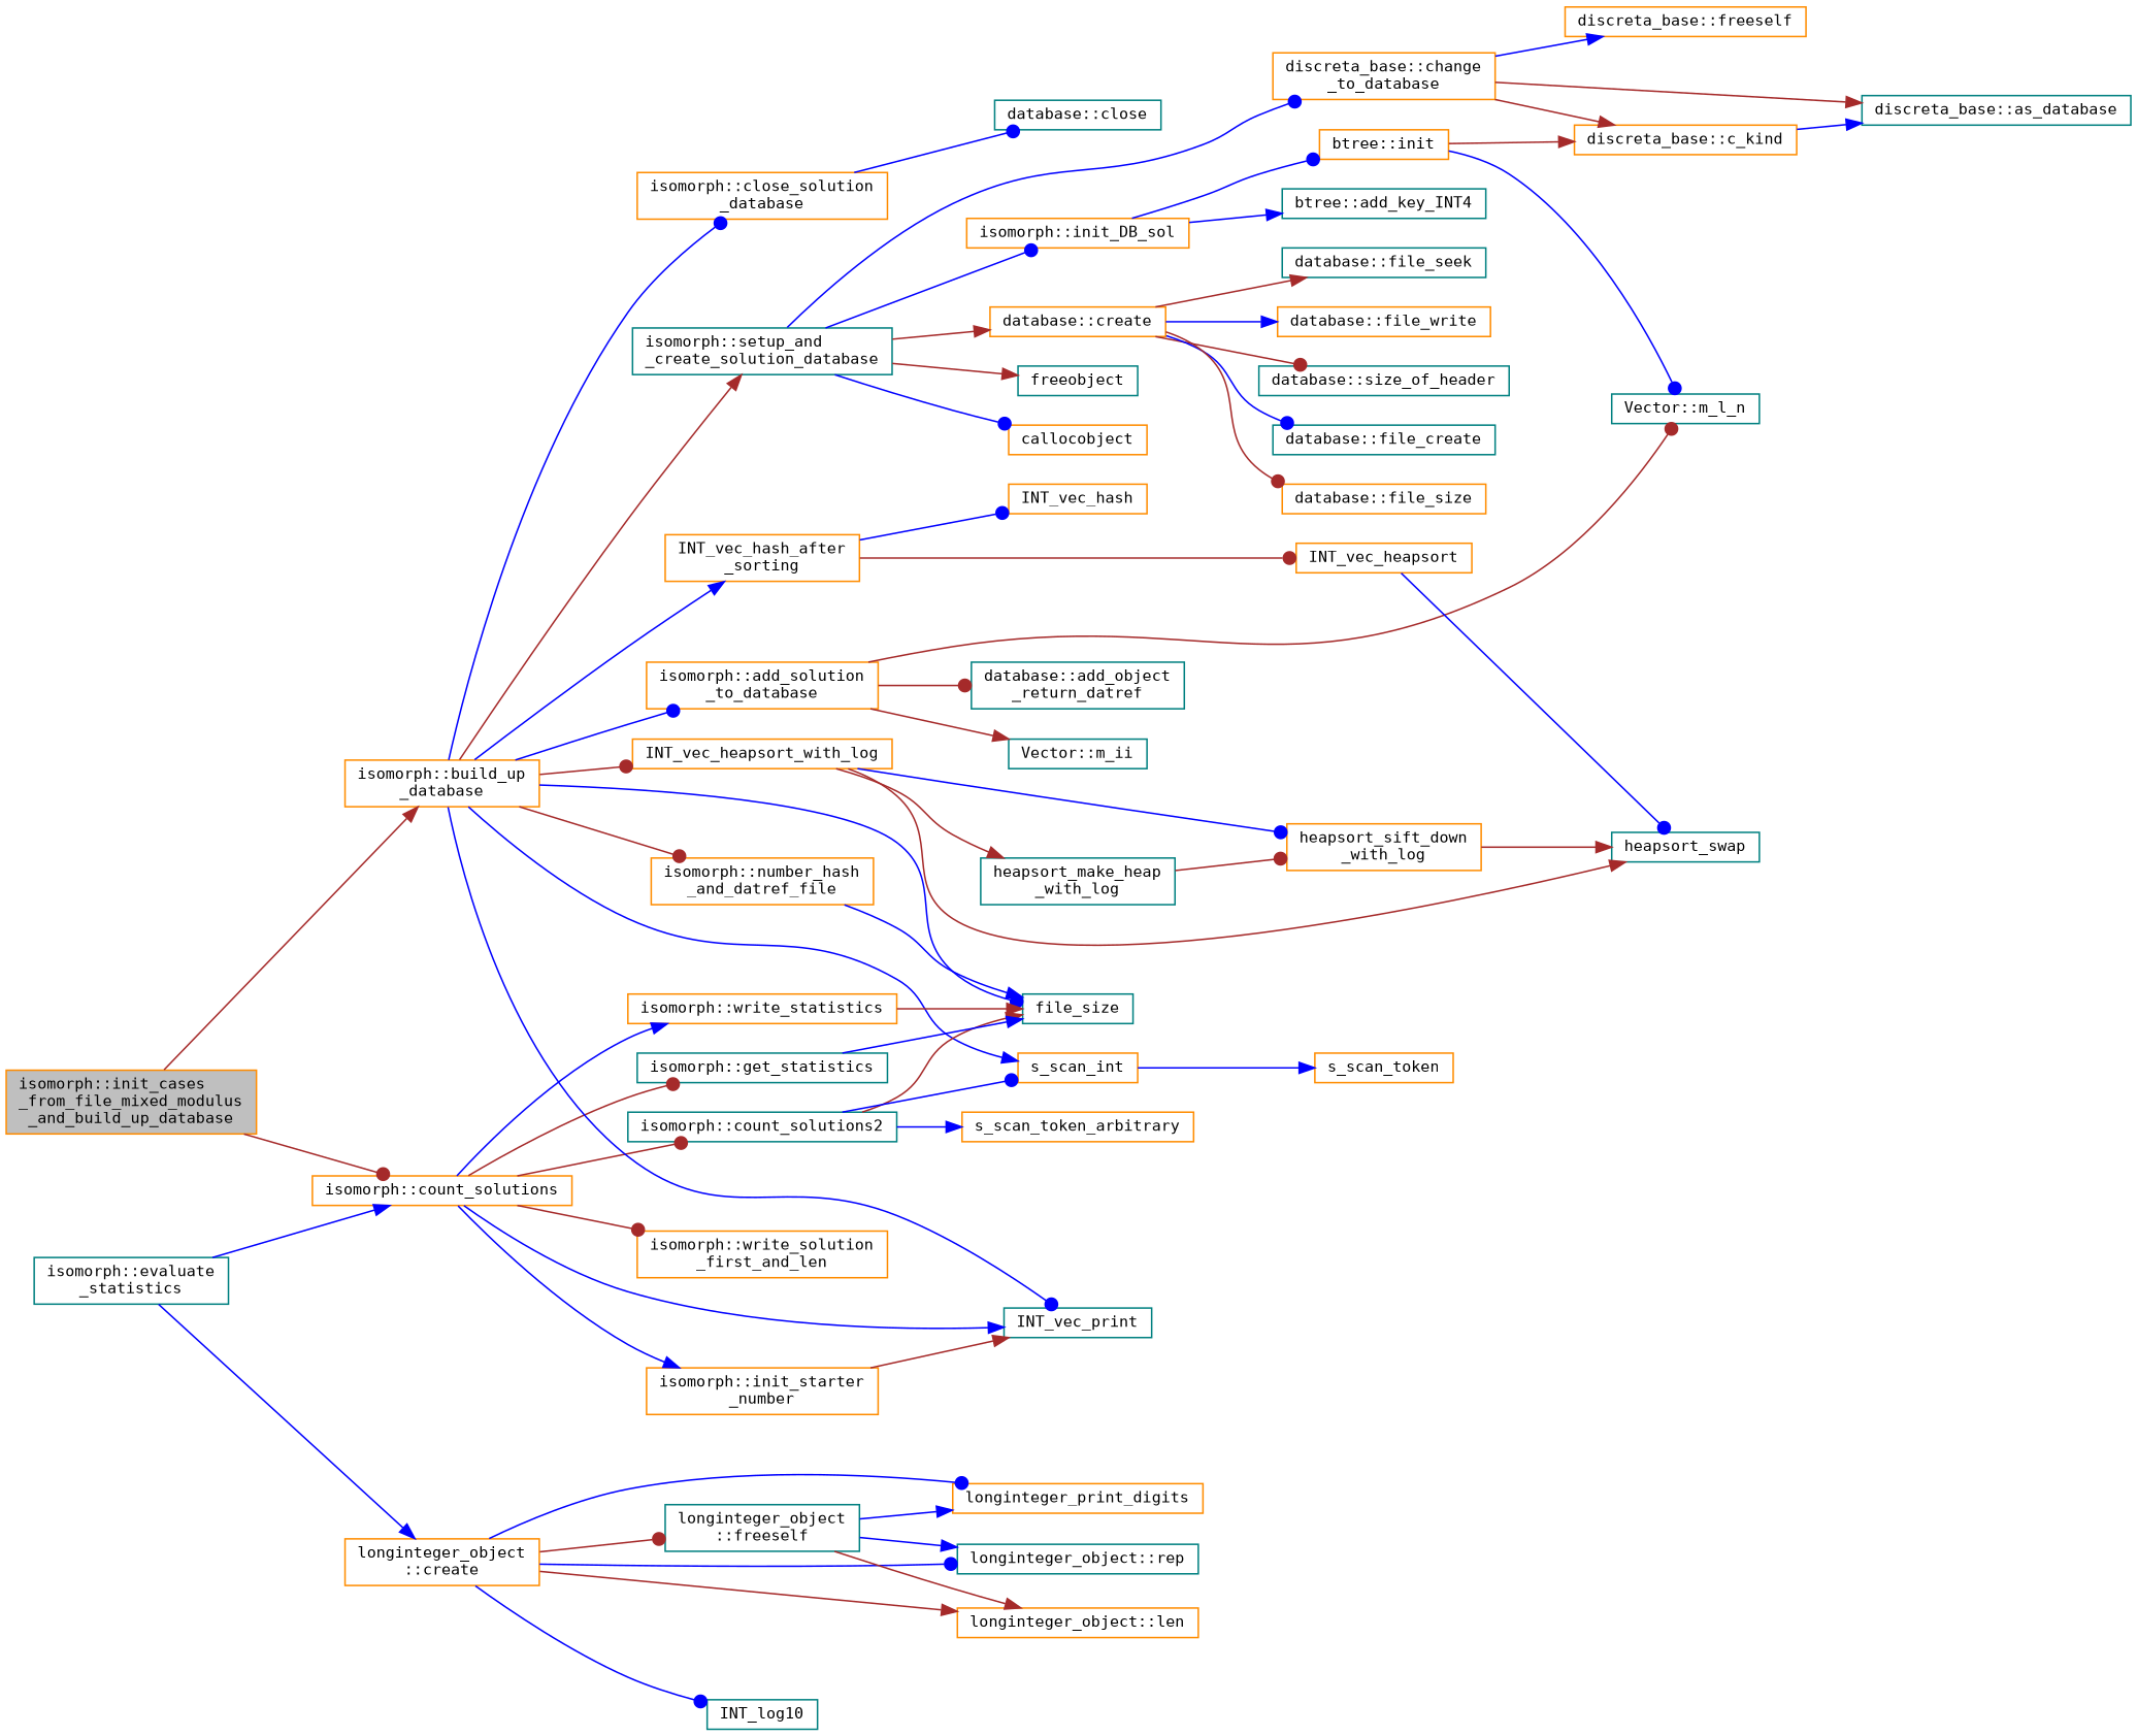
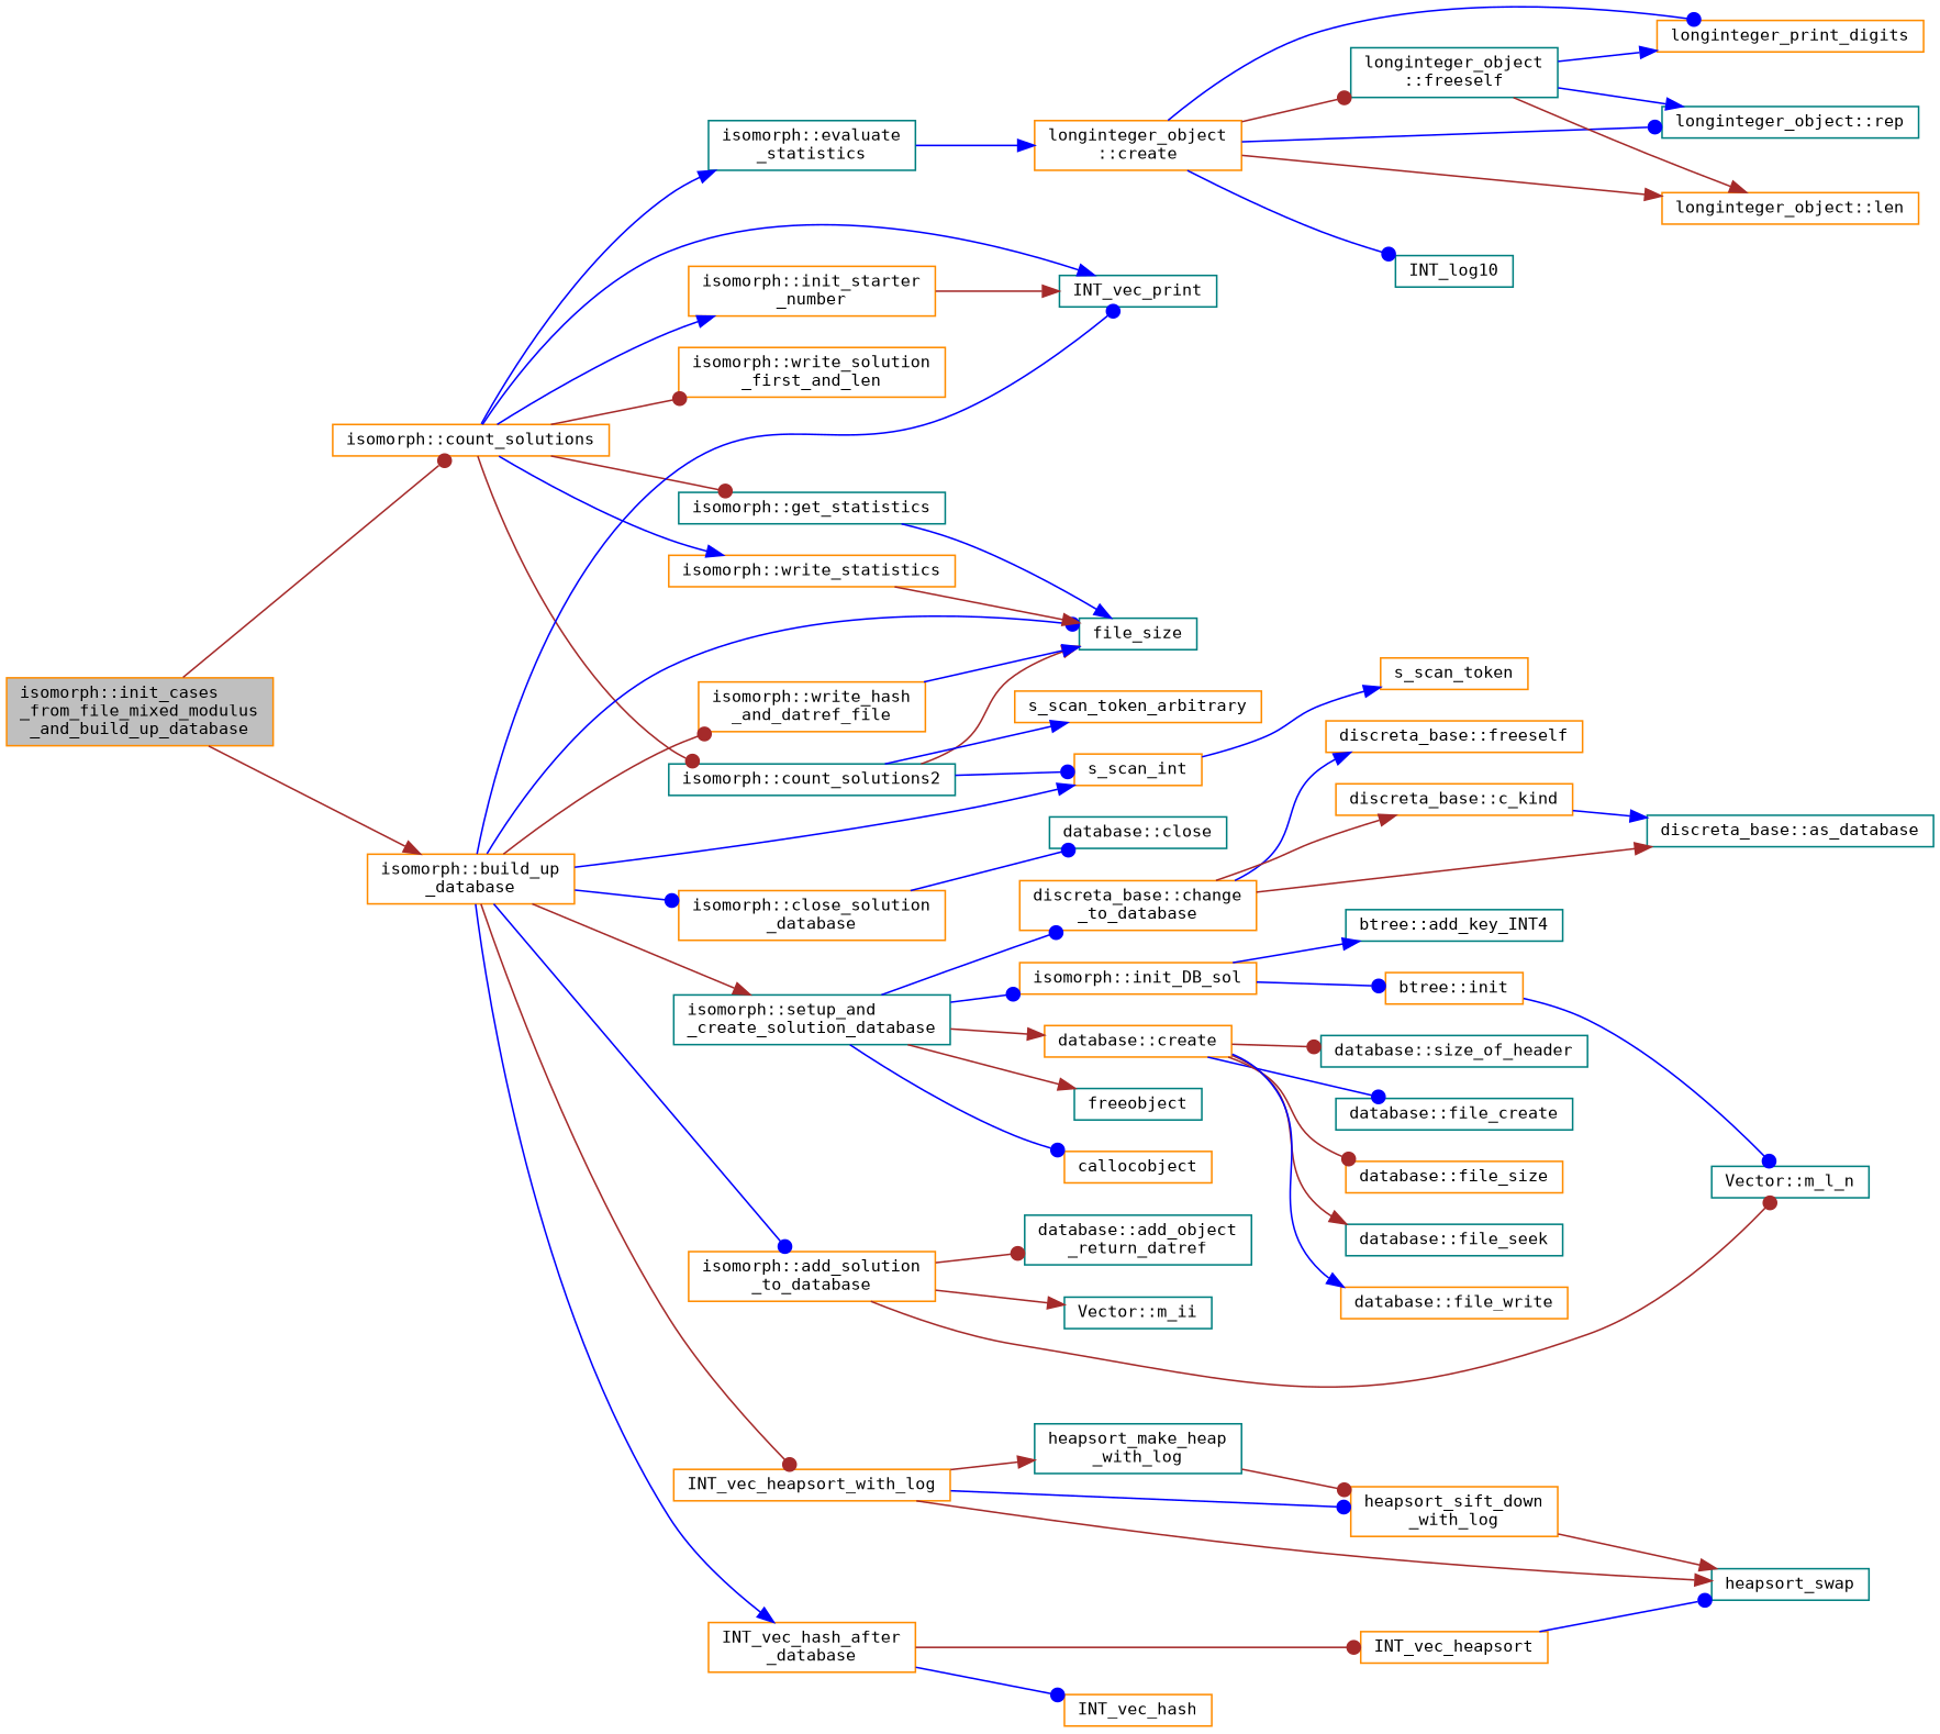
  digraph {
    fontname="DejaVu Sans Mono"
    rankdir=LR
    node [color=darkorange fillcolor=white fontname="DejaVu Sans Mono" fontsize=10 shape=record style=filled]
    edge [arrowhead=normal color=blue fontname="DejaVu Sans Mono" fontsize=10 labelfontname=Helvetica labelfontsize=10 style=solid]
    n1 [fillcolor=grey75 fontcolor=black height=0.2 label="isomorph::init_cases\l_from_file_mixed_modulus\l_and_build_up_database" width=0.4]
    n2 [height=0.2 label="isomorph::count_solutions" width=0.4]
    n3 [height=0.2 label="isomorph::build_up\l_database" width=0.4]
    n4 [color=teal height=0.2 label="isomorph::count_solutions2" width=0.4]
    n5 [color=teal height=0.2 label=INT_vec_print width=0.4]
    n6 [height=0.2 label="isomorph::init_starter\l_number" width=0.4]
    n7 [height=0.2 label="isomorph::write_solution\l_first_and_len" width=0.4]
    n8 [color=teal height=0.2 label="isomorph::get_statistics" width=0.4]
    n9 [height=0.2 label="isomorph::write_statistics" width=0.4]
    n10 [color=teal height=0.2 label="isomorph::evaluate\l_statistics" width=0.4]
    n11 [color=teal height=0.2 label=file_size width=0.4]
    n12 [height=0.2 label=s_scan_int width=0.4]
    n13 [color=teal height=0.2 label="isomorph::setup_and\l_create_solution_database" width=0.4]
-   n14 [height=0.2 label="INT_vec_hash_after\l_sorting" width=0.4]
+   n14 [height=0.2 label="INT_vec_hash_after\l_database" width=0.4]
    n15 [height=0.2 label="isomorph::add_solution\l_to_database" width=0.4]
-   n16 [height=0.2 label="isomorph::number_hash\l_and_datref_file" width=0.4]
+   n16 [height=0.2 label="isomorph::write_hash\l_and_datref_file" width=0.4]
    n17 [height=0.2 label=INT_vec_heapsort_with_log width=0.4]
    n18 [height=0.2 label="isomorph::close_solution\l_database" width=0.4]
    n19 [height=0.2 label=s_scan_token_arbitrary width=0.4]
    n20 [height=0.2 label="longinteger_object\l::create" width=0.4]
    n21 [height=0.2 label=s_scan_token width=0.4]
    n22 [color=teal height=0.2 label="longinteger_object\l::freeself" width=0.4]
    n23 [height=0.2 label=longinteger_print_digits width=0.4]
    n24 [color=teal height=0.2 label="longinteger_object::rep" width=0.4]
    n25 [height=0.2 label="longinteger_object::len" width=0.4]
    n26 [color=teal height=0.2 label=INT_log10 width=0.4]
    n27 [color=teal height=0.2 label=freeobject width=0.4]
    n28 [height=0.2 label=callocobject width=0.4]
    n29 [height=0.2 label="discreta_base::change\l_to_database" width=0.4]
    n30 [height=0.2 label="isomorph::init_DB_sol" width=0.4]
    n31 [height=0.2 label="database::create" width=0.4]
    n32 [height=0.2 label=INT_vec_heapsort width=0.4]
    n33 [height=0.2 label=INT_vec_hash width=0.4]
    n34 [color=teal height=0.2 label="Vector::m_l_n" width=0.4]
    n35 [color=teal height=0.2 label="Vector::m_ii" width=0.4]
    n36 [color=teal height=0.2 label="database::add_object\l_return_datref" width=0.4]
    n37 [color=teal height=0.2 label=heapsort_swap width=0.4]
    n38 [color=teal height=0.2 label="heapsort_make_heap\l_with_log" width=0.4]
    n39 [height=0.2 label="heapsort_sift_down\l_with_log" width=0.4]
    n40 [color=teal height=0.2 label="database::close" width=0.4]
    n41 [height=0.2 label="discreta_base::freeself" width=0.4]
    n42 [height=0.2 label="discreta_base::c_kind" width=0.4]
    n43 [color=teal height=0.2 label="discreta_base::as_database" width=0.4]
    n44 [height=0.2 label="btree::init" width=0.4]
    n45 [color=teal height=0.2 label="btree::add_key_INT4" width=0.4]
    n46 [color=teal height=0.2 label="database::size_of_header" width=0.4]
    n47 [color=teal height=0.2 label="database::file_create" width=0.4]
    n48 [height=0.2 label="database::file_size" width=0.4]
    n49 [color=teal height=0.2 label="database::file_seek" width=0.4]
    n50 [height=0.2 label="database::file_write" width=0.4]
    n1 -> n2 [arrowhead=dot color=brown]
    n1 -> n3 [color=brown]
    n2 -> n4 [arrowhead=dot color=brown]
    n2 -> n5
    n2 -> n6
    n2 -> n7 [arrowhead=dot color=brown]
    n2 -> n8 [arrowhead=dot color=brown]
    n2 -> n9
-   n10 -> n2
+   n2 -> n10
    n3 -> n5 [arrowhead=dot]
    n3 -> n11 [arrowhead=dot]
    n3 -> n12
    n3 -> n13 [color=brown]
    n3 -> n14
    n3 -> n15 [arrowhead=dot]
    n3 -> n16 [arrowhead=dot color=brown]
    n3 -> n17 [arrowhead=dot color=brown]
    n3 -> n18 [arrowhead=dot]
    n4 -> n11 [color=brown]
    n4 -> n12 [arrowhead=dot]
    n4 -> n19
    n6 -> n5 [color=brown]
    n8 -> n11
    n9 -> n11 [color=brown]
    n10 -> n20
    n12 -> n21
    n13 -> n27 [color=brown]
    n13 -> n28 [arrowhead=dot]
    n13 -> n29 [arrowhead=dot]
    n13 -> n30 [arrowhead=dot]
    n13 -> n31 [color=brown]
    n14 -> n32 [arrowhead=dot color=brown]
    n14 -> n33 [arrowhead=dot]
    n15 -> n34 [arrowhead=dot color=brown]
    n15 -> n35 [color=brown]
    n15 -> n36 [arrowhead=dot color=brown]
    n16 -> n11
    n17 -> n37 [color=brown]
    n17 -> n38 [color=brown]
    n17 -> n39 [arrowhead=dot]
    n18 -> n40 [arrowhead=dot]
    n20 -> n22 [arrowhead=dot color=brown]
    n20 -> n23 [arrowhead=dot]
    n20 -> n24 [arrowhead=dot]
    n20 -> n25 [color=brown]
    n20 -> n26 [arrowhead=dot]
    n22 -> n23
    n22 -> n24
    n22 -> n25 [color=brown]
    n29 -> n41
    n29 -> n42 [color=brown]
    n29 -> n43 [color=brown]
    n30 -> n44 [arrowhead=dot]
    n30 -> n45
    n31 -> n46 [arrowhead=dot color=brown]
    n31 -> n47 [arrowhead=dot]
    n31 -> n48 [arrowhead=dot color=brown]
    n31 -> n49 [color=brown]
    n31 -> n50
    n32 -> n37 [arrowhead=dot]
    n38 -> n39 [arrowhead=dot color=brown]
    n39 -> n37 [color=brown]
    n42 -> n43
    n44 -> n34 [arrowhead=dot]
-   n44 -> n42 [color=brown]
  }
